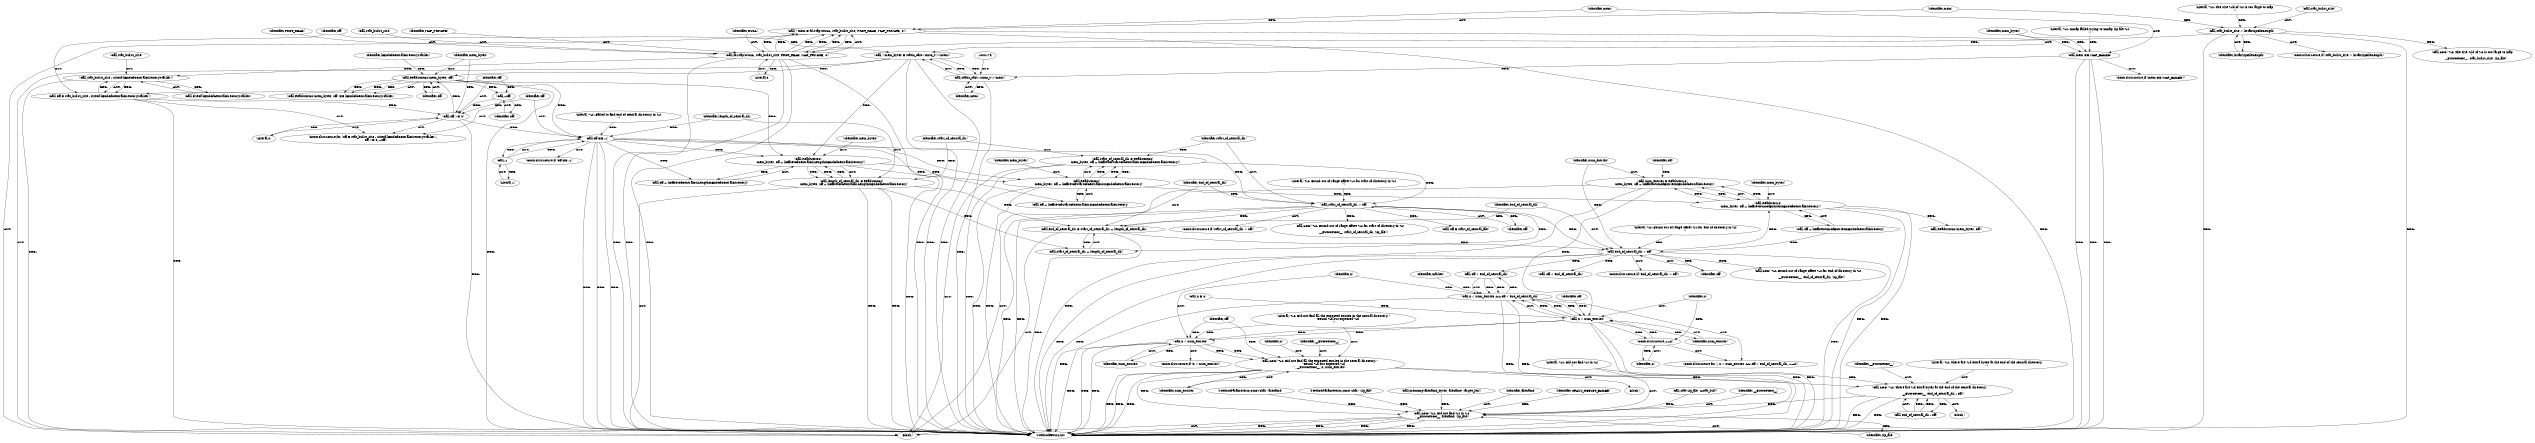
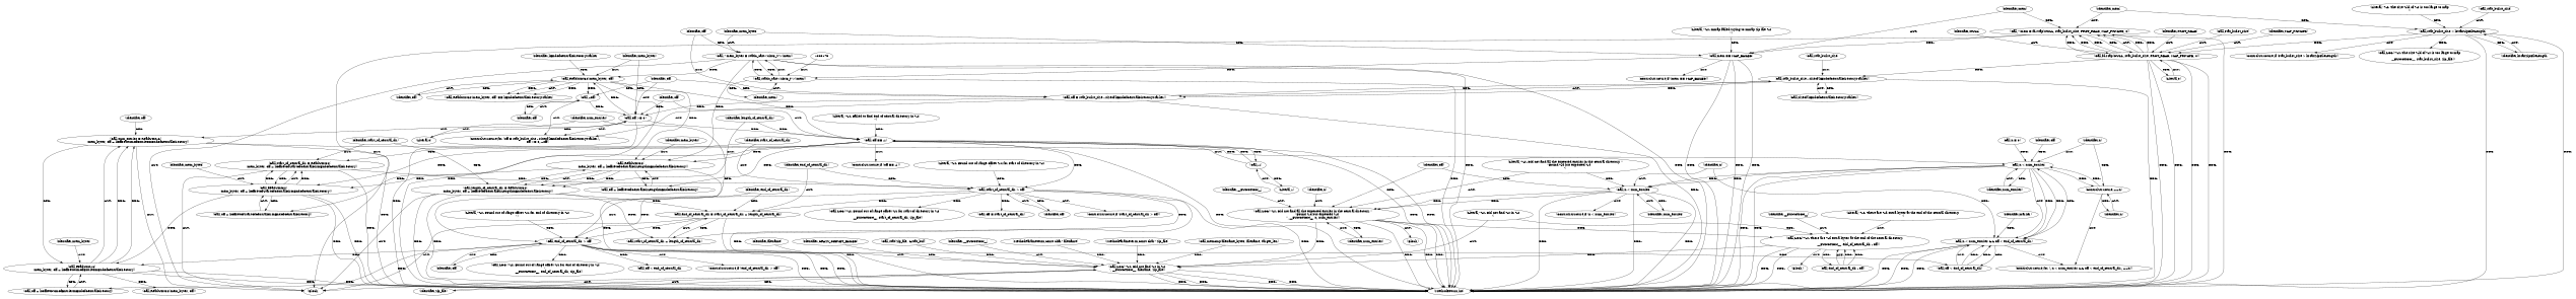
  digraph {
    n1 [label="(Call,num_entries = ReadUInt16(\n      mem_bytes, off + kOffsetNumOfEntriesInEndOfCentralDirectory))"]
    n2 [label="(Call,ReadUInt16(\n      mem_bytes, off + kOffsetNumOfEntriesInEndOfCentralDirectory))"]
    n3 [label="(Call,n < num_entries)"]
    n4 [label="(MethodReturn,int)"]
    n5 [label="(Block,)"]
    n6 [label="(Call,ReadUInt32(mem_bytes, off))"]
    n7 [label="(Call,off + kOffsetNumOfEntriesInEndOfCentralDirectory)"]
    n8 [label="(Call,n < num_entries && off < end_of_central_dir)"]
    n9 [label="(ControlStructure,++n)"]
    n10 [label="(Call,n < num_entries)"]
    n11 [label="(Identifier,num_entries)"]
    n12 [label="(Call,ReadUInt32(\n      mem_bytes, off + kOffsetOfStartOfCentralDirInEndOfCentralDirectory))"]
    n13 [label="(Call,start_of_central_dir = ReadUInt32(\n      mem_bytes, off + kOffsetOfStartOfCentralDirInEndOfCentralDirectory))"]
    n14 [label="(Call,off + kOffsetOfStartOfCentralDirInEndOfCentralDirectory)"]
    n15 [label="(Call,start_of_central_dir > off)"]
    n16 [label="(Call,ReadUInt32(\n      mem_bytes, off + kOffsetOfCentralDirLengthInEndOfCentralDirectory))"]
    n17 [label="(Call,length_of_central_dir = ReadUInt32(\n      mem_bytes, off + kOffsetOfCentralDirLengthInEndOfCentralDirectory))"]
    n18 [label="(Call,off + kOffsetOfCentralDirLengthInEndOfCentralDirectory)"]
    n19 [label="(Call,end_of_central_dir = start_of_central_dir + length_of_central_dir)"]
    n20 [label="(Call,start_of_central_dir + length_of_central_dir)"]
    n21 [label="(Call,* mem_bytes = static_cast<uint8_t*>(mem))"]
    n22 [label="(Call,static_cast<uint8_t*>(mem))"]
    n23 [label="(Call,ReadUInt32(mem_bytes, off))"]
    n24 [label="(Identifier,mem)"]
    n25 [label="(Call,--off)"]
    n26 [label="(Call,off == -1)"]
    n27 [label="(Call,ReadUInt32(mem_bytes, off) == kEndOfCentralDirectoryMarker)"]
    n28 [label="(Identifier,off)"]
    n29 [label="(Call,mem == MAP_FAILED)"]
    n30 [label="(ControlStructure,if (mem == MAP_FAILED))"]
    n31 [label="(Call,* mem = fd.Map(NULL, stat_buf.st_size, PROT_READ, MAP_PRIVATE, 0))"]
    n32 [label="(Call,fd.Map(NULL, stat_buf.st_size, PROT_READ, MAP_PRIVATE, 0))"]
    n33 [label="(Call,stat_buf.st_size - sizeof(kEndOfCentralDirectoryMarker))"]
    n34 [label="(Literal,0)"]
    n35 [label="(Call,off = stat_buf.st_size - sizeof(kEndOfCentralDirectoryMarker))"]
    n36 [label="(Call,sizeof(kEndOfCentralDirectoryMarker))"]
    n37 [label="(Call,stat_buf.st_size > kMaxZipFileLength)"]
    n38 [label="(ControlStructure,if (stat_buf.st_size > kMaxZipFileLength))"]
    n39 [label="(Call,LOG(\"%s: The size %ld of %s is too large to map\n\",\n        __FUNCTION__, stat_buf.st_size, zip_file))"]
    n40 [label="(Identifier,kMaxZipFileLength)"]
    n41 [label="(Call,off >= 0)"]
    n42 [label="(ControlStructure,for (off = stat_buf.st_size - sizeof(kEndOfCentralDirectoryMarker);\n       off >= 0; --off))"]
    n43 [label="(Identifier,off)"]
    n44 [label="(Call,-1)"]
    n45 [label="(ControlStructure,if (off == -1))"]
    n46 [label="(Literal,0)"]
    n47 [label="(Literal,1)"]
    n48 [label="(Call,end_of_central_dir > off)"]
    n49 [label="(Call,LOG(\"%s: Found out of range offset %u for start of directory in %s\n\",\n        __FUNCTION__, start_of_central_dir, zip_file))"]
-   n50 [label="(Call,off = start_of_central_file)"]
+   n50 [label="(Call,off = start_of_central_dir)"]
    n51 [label="(Identifier,off)"]
    n52 [label="(ControlStructure,if (start_of_central_dir > off))"]
    n53 [label="(Call,off < end_of_central_dir)"]
    n54 [label="(ControlStructure,if (end_of_central_dir > off))"]
    n55 [label="(Call,off < end_of_central_dir)"]
    n56 [label="(Identifier,off)"]
    n57 [label="(Call,LOG(\"%s: Found out of range offset %u for end of directory in %s\n\",\n        __FUNCTION__, end_of_central_dir, zip_file))"]
    n58 [label="(ControlStructure,for (; n < num_entries && off < end_of_central_dir; ++n))"]
    n59 [label="(Identifier,n)"]
    n60 [label="(Call,LOG(\"%s: Did not find all the expected entries in the central directory. \"\n        \"Found %d but expected %d\n\", __FUNCTION__, n, num_entries))"]
    n61 [label="(Identifier,num_entries)"]
    n62 [label="(ControlStructure,if (n < num_entries))"]
    n63 [label="(Call,LOG(\"%s: There are %d extra bytes at the end of the central directory.\n\",\n        __FUNCTION__, end_of_central_dir - off))"]
    n64 [label="(Call,LOG(\"%s: Did not find %s in %s\n\", __FUNCTION__, filename, zip_file))"]
    n65 [label="(Identifier,num_entries)"]
    n66 [label="(Block,)"]
    n67 [label="(Call,end_of_central_dir - off)"]
    n68 [label="(Block,)"]
    n69 [label="(Identifier,zip_file)"]
    n70 [label="(Literal,\"%s: Did not find all the expected entries in the central directory. \"\n        \"Found %d but expected %d\n\")"]
    n71 [label="(Identifier,mem)"]
    n72 [label="(Identifier,off)"]
    n73 [label="(Identifier,mem)"]
    n74 [label="(Call,stat(zip_file, &stat_buf))"]
    n75 [label="(Identifier,__FUNCTION__)"]
    n76 [label="(Literal,\"%s: Found out of range offset %u for start of directory in %s\n\")"]
    n77 [label="(Literal,\"%s: The size %ld of %s is too large to map\n\")"]
    n78 [label="(Call,stat_buf.st_size)"]
    n79 [label="(Literal,\"%s: Found out of range offset %u for end of directory in %s\n\")"]
    n80 [label="(Call,n = 0)"]
    n81 [label="(MethodParameterIn,const char* filename)"]
    n82 [label="(Identifier,off)"]
    n83 [label="(Identifier,mem_bytes)"]
    n84 [label="(Identifier,num_entries)"]
    n85 [label="(Literal,\"%s: Failed to find end of central directory in %s\n\")"]
    n86 [label="(Identifier,mem_bytes)"]
    n87 [label="(Literal,\"%s: Did not find %s in %s\n\")"]
    n88 [label="(Literal,\"%s: mmap failed trying to mmap zip file %s\n\")"]
    n89 [label="(Identifier,PROT_READ)"]
    n90 [label="(Identifier,kEndOfCentralDirectoryMarker)"]
    n91 [label="(MethodParameterIn,const char* zip_file)"]
    n92 [label="(Identifier,__FUNCTION__)"]
    n93 [label="(Call,memcmp(filename_bytes, filename, target_len))"]
    n94 [label="(Identifier,mem_bytes)"]
    n95 [label="(Identifier,start_of_central_dir)"]
    n96 [label="(Identifier,n)"]
    n97 [label="(Identifier,off)"]
    n98 [label="(Identifier,marker)"]
    n99 [label="(Call,stat_buf.st_size)"]
    n100 [label="(Identifier,start_of_central_dir)"]
    n101 [label="(Identifier,mem_bytes)"]
    n102 [label="(Identifier,n)"]
    n103 [label="(Identifier,filename)"]
    n104 [label="(Identifier,n)"]
    n105 [label="(Identifier,end_of_central_dir)"]
    n106 [label="(Identifier,__FUNCTION__)"]
    n107 [label="(Call,stat_buf.st_size)"]
    n108 [label="(Identifier,length_of_central_dir)"]
    n109 [label="(Identifier,end_of_central_dir)"]
    n110 [label="(Identifier,MAP_PRIVATE)"]
    n111 [label="(Identifier,mem_bytes)"]
    n112 [label="(Identifier,CRAZY_OFFSET_FAILED)"]
    n113 [label="(Identifier,NULL)"]
    n114 [label="(Identifier,off)"]
    n115 [label="(Identifier,off)"]
    n116 [label="(Identifier,off)"]
    n117 [label="(Literal,\"%s: There are %d extra bytes at the end of the central directory.\n\")"]
    1000175
    n1 -> n2 [label="CFG: "]
    n1 -> n3 [label="DDG: "]
    n1 -> n4 [label="DDG: "]
    n1 -> n5 [label="AST: "]
    n2 -> n1 [label="AST: "]
    n2 -> n1 [label="DDG: "]
    n2 -> n1 [label="DDG: "]
    n2 -> n4 [label="DDG: "]
    n2 -> n4 [label="DDG: "]
    n2 -> n6 [label="DDG: "]
    n2 -> n7 [label="CFG: "]
    n3 -> n4 [label="DDG: "]
    n3 -> n4 [label="DDG: "]
    n3 -> n8 [label="AST: "]
    n3 -> n8 [label="DDG: "]
    n3 -> n8 [label="DDG: "]
    n3 -> n9 [label="DDG: "]
    n3 -> n10 [label="DDG: "]
    n3 -> n10 [label="DDG: "]
    n3 -> n11 [label="CFG: "]
    n7 -> n2 [label="AST: "]
    n8 -> n3 [label="CFG: "]
    n8 -> n4 [label="DDG: "]
    n8 -> n4 [label="DDG: "]
    n8 -> n4 [label="DDG: "]
    n8 -> n55 [label="CFG: "]
    n8 -> n58 [label="AST: "]
    n9 -> n3 [label="DDG: "]
    n9 -> n58 [label="AST: "]
    n9 -> n59 [label="CFG: "]
    n10 -> n4 [label="DDG: "]
    n10 -> n4 [label="DDG: "]
    n10 -> n4 [label="DDG: "]
    n10 -> n60 [label="DDG: "]
    n10 -> n60 [label="DDG: "]
    n10 -> n61 [label="CFG: "]
    n10 -> n62 [label="AST: "]
    n11 -> n3 [label="AST: "]
    n12 -> n2 [label="DDG: "]
    n12 -> n4 [label="DDG: "]
    n12 -> n4 [label="DDG: "]
    n12 -> n13 [label="AST: "]
    n12 -> n13 [label="DDG: "]
    n12 -> n13 [label="DDG: "]
    n12 -> n14 [label="CFG: "]
    n13 -> n4 [label="DDG: "]
    n13 -> n5 [label="AST: "]
    n13 -> n12 [label="CFG: "]
    n13 -> n15 [label="DDG: "]
    n14 -> n12 [label="AST: "]
    n15 -> n4 [label="DDG: "]
    n15 -> n4 [label="DDG: "]
    n15 -> n19 [label="DDG: "]
    n15 -> n20 [label="DDG: "]
    n15 -> n48 [label="DDG: "]
    n15 -> n49 [label="DDG: "]
    n15 -> n50 [label="DDG: "]
    n15 -> n51 [label="CFG: "]
    n15 -> n52 [label="AST: "]
    n16 -> n4 [label="DDG: "]
    n16 -> n12 [label="DDG: "]
    n16 -> n17 [label="AST: "]
    n16 -> n17 [label="DDG: "]
    n16 -> n17 [label="DDG: "]
    n16 -> n18 [label="CFG: "]
    n17 -> n4 [label="DDG: "]
    n17 -> n4 [label="DDG: "]
    n17 -> n5 [label="AST: "]
    n17 -> n16 [label="CFG: "]
    n17 -> n19 [label="DDG: "]
    n17 -> n20 [label="DDG: "]
    n18 -> n16 [label="AST: "]
    n19 -> n4 [label="DDG: "]
    n19 -> n5 [label="AST: "]
    n19 -> n20 [label="CFG: "]
    n19 -> n48 [label="DDG: "]
    n20 -> n19 [label="AST: "]
    n21 -> n4 [label="DDG: "]
    n21 -> n4 [label="DDG: "]
    n21 -> n5 [label="AST: "]
    n21 -> n16 [label="DDG: "]
    n21 -> n22 [label="CFG: "]
    n21 -> n23 [label="DDG: "]
    n22 -> n4 [label="DDG: "]
    n22 -> n21 [label="AST: "]
    n22 -> n21 [label="DDG: "]
    n22 -> n24 [label="CFG: "]
    n23 -> n4 [label="DDG: "]
    n23 -> n16 [label="DDG: "]
    n23 -> n25 [label="DDG: "]
    n23 -> n26 [label="DDG: "]
    n23 -> n27 [label="AST: "]
    n23 -> n27 [label="DDG: "]
    n23 -> n27 [label="DDG: "]
    n23 -> n28 [label="CFG: "]
    n24 -> n22 [label="AST: "]
    n25 -> n41 [label="DDG: "]
    n25 -> n42 [label="AST: "]
    n25 -> n43 [label="CFG: "]
    n26 -> n4 [label="DDG: "]
    n26 -> n4 [label="DDG: "]
    n26 -> n4 [label="DDG: "]
    n26 -> n12 [label="DDG: "]
    n26 -> n14 [label="DDG: "]
    n26 -> n15 [label="DDG: "]
    n26 -> n16 [label="DDG: "]
    n26 -> n18 [label="DDG: "]
    n26 -> n44 [label="CFG: "]
    n26 -> n45 [label="AST: "]
    n28 -> n23 [label="AST: "]
    n29 -> n4 [label="DDG: "]
    n29 -> n4 [label="DDG: "]
    n29 -> n4 [label="DDG: "]
    n29 -> n22 [label="DDG: "]
    n29 -> n30 [label="AST: "]
    n31 -> n4 [label="DDG: "]
    n31 -> n5 [label="AST: "]
    n31 -> n29 [label="DDG: "]
    n31 -> n32 [label="CFG: "]
    n32 -> n4 [label="DDG: "]
    n32 -> n4 [label="DDG: "]
    n32 -> n4 [label="DDG: "]
    n32 -> n4 [label="DDG: "]
    n32 -> n31 [label="AST: "]
    n32 -> n31 [label="DDG: "]
    n32 -> n31 [label="DDG: "]
    n32 -> n31 [label="DDG: "]
    n32 -> n31 [label="DDG: "]
    n32 -> n31 [label="DDG: "]
    n32 -> n33 [label="DDG: "]
    n32 -> n34 [label="CFG: "]
    n33 -> n4 [label="DDG: "]
    n33 -> n35 [label="AST: "]
    n33 -> n35 [label="DDG: "]
    n33 -> n36 [label="CFG: "]
    n34 -> n32 [label="AST: "]
    n35 -> n4 [label="DDG: "]
    n35 -> n33 [label="CFG: "]
    n35 -> n41 [label="DDG: "]
    n35 -> n42 [label="AST: "]
    n36 -> n33 [label="AST: "]
    n37 -> n4 [label="DDG: "]
    n37 -> n4 [label="DDG: "]
    n37 -> n32 [label="DDG: "]
    n37 -> n38 [label="AST: "]
    n37 -> n39 [label="DDG: "]
    n37 -> n40 [label="CFG: "]
    n40 -> n37 [label="AST: "]
    n41 -> n4 [label="DDG: "]
    n41 -> n23 [label="DDG: "]
    n41 -> n26 [label="DDG: "]
    n41 -> n42 [label="AST: "]
    n41 -> n46 [label="CFG: "]
    n43 -> n25 [label="AST: "]
    n44 -> n26 [label="AST: "]
    n44 -> n26 [label="DDG: "]
    n44 -> n47 [label="CFG: "]
    n46 -> n41 [label="AST: "]
    n47 -> n44 [label="AST: "]
    n48 -> n2 [label="DDG: "]
    n48 -> n4 [label="DDG: "]
    n48 -> n4 [label="DDG: "]
    n48 -> n4 [label="DDG: "]
-   n7 -> n48 [label="DDG: "]
+   n48 -> n7 [label="DDG: "]
    n48 -> n53 [label="DDG: "]
    n48 -> n54 [label="AST: "]
    n48 -> n55 [label="DDG: "]
    n48 -> n56 [label="CFG: "]
    n48 -> n57 [label="DDG: "]
    n51 -> n15 [label="AST: "]
    n55 -> n8 [label="AST: "]
    n55 -> n8 [label="DDG: "]
    n55 -> n8 [label="DDG: "]
    n56 -> n48 [label="AST: "]
    n59 -> n9 [label="AST: "]
    n60 -> n4 [label="DDG: "]
    n60 -> n4 [label="DDG: "]
    n60 -> n4 [label="DDG: "]
    n60 -> n63 [label="DDG: "]
    n60 -> n64 [label="DDG: "]
    n60 -> n65 [label="CFG: "]
    n60 -> n66 [label="AST: "]
    n61 -> n10 [label="AST: "]
    n63 -> n4 [label="DDG: "]
    n63 -> n4 [label="DDG: "]
    n63 -> n64 [label="DDG: "]
    n63 -> n67 [label="CFG: "]
    n63 -> n68 [label="AST: "]
    n64 -> n4 [label="DDG: "]
    n64 -> n4 [label="DDG: "]
    n64 -> n4 [label="DDG: "]
    n64 -> n4 [label="DDG: "]
    n64 -> n5 [label="AST: "]
    n64 -> n69 [label="CFG: "]
    n65 -> n60 [label="AST: "]
    n67 -> n63 [label="AST: "]
    n67 -> n63 [label="DDG: "]
    n67 -> n63 [label="DDG: "]
    n69 -> n64 [label="AST: "]
    n70 -> n10 [label="CFG: "]
    n70 -> n60 [label="AST: "]
    n71 -> n31 [label="AST: "]
    n71 -> n37 [label="CFG: "]
    n72 -> n21 [label="CFG: "]
    n72 -> n35 [label="AST: "]
    n73 -> n29 [label="AST: "]
    n73 -> n31 [label="CFG: "]
    n74 -> n64 [label="DDG: "]
    n75 -> n64 [label="AST: "]
    n76 -> n15 [label="CFG: "]
    n77 -> n37 [label="CFG: "]
    n78 -> n37 [label="AST: "]
    n79 -> n48 [label="CFG: "]
    n80 -> n3 [label="DDG: "]
    n81 -> n64 [label="DDG: "]
    n82 -> n26 [label="AST: "]
    n82 -> n41 [label="CFG: "]
    n83 -> n23 [label="AST: "]
    n83 -> n41 [label="CFG: "]
    n84 -> n1 [label="AST: "]
    n84 -> n48 [label="CFG: "]
    n85 -> n26 [label="CFG: "]
    n86 -> n16 [label="AST: "]
    n87 -> n63 [label="CFG: "]
    n87 -> n64 [label="AST: "]
    n88 -> n29 [label="CFG: "]
    n89 -> n32 [label="AST: "]
    n90 -> n23 [label="CFG: "]
    n91 -> n64 [label="DDG: "]
    n92 -> n63 [label="AST: "]
    n93 -> n64 [label="DDG: "]
    n94 -> n2 [label="AST: "]
    n95 -> n13 [label="CFG: "]
    n95 -> n15 [label="AST: "]
    n96 -> n3 [label="AST: "]
    n96 -> n9 [label="CFG: "]
    n97 -> n3 [label="CFG: "]
    n98 -> n8 [label="CFG: "]
    n99 -> n33 [label="AST: "]
    n100 -> n13 [label="AST: "]
    n100 -> n17 [label="CFG: "]
    n101 -> n21 [label="AST: "]
    n101 -> n29 [label="CFG: "]
    n102 -> n60 [label="AST: "]
    n103 -> n64 [label="AST: "]
    n104 -> n8 [label="CFG: "]
    n104 -> n10 [label="AST: "]
    n105 -> n19 [label="CFG: "]
    n105 -> n48 [label="AST: "]
    n106 -> n60 [label="AST: "]
    n107 -> n32 [label="AST: "]
    n108 -> n17 [label="AST: "]
    n108 -> n26 [label="DDG: "]
    n109 -> n15 [label="CFG: "]
    n109 -> n19 [label="AST: "]
    n110 -> n32 [label="AST: "]
    n111 -> n12 [label="AST: "]
    n112 -> n64 [label="CFG: "]
    n113 -> n32 [label="AST: "]
    n114 -> n10 [label="CFG: "]
    n114 -> n60 [label="CFG: "]
    n115 -> n25 [label="CFG: "]
    n115 -> n35 [label="CFG: "]
    n115 -> n41 [label="AST: "]
    n116 -> n1 [label="CFG: "]
    n117 -> n63 [label="AST: "]
    1000175 -> n22 [label="AST: "]
  }
